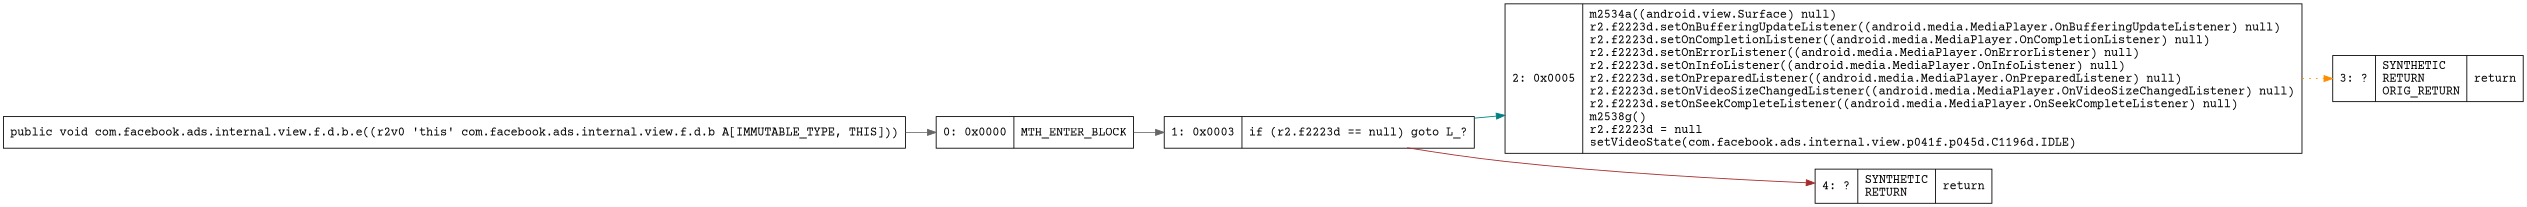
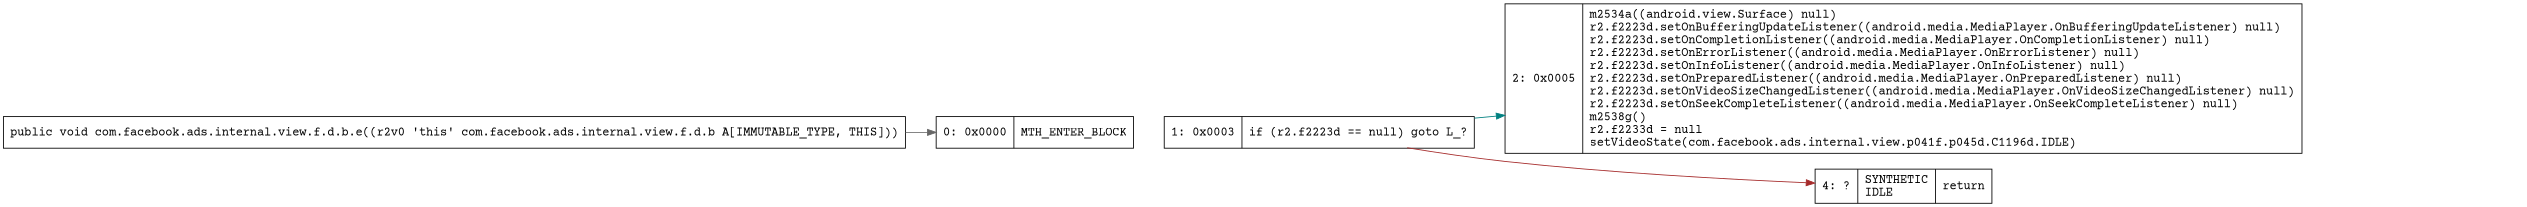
  digraph {
    fontname="Courier Prime"
    rankdir=LR
    node [fontname="Courier Prime" shape=record]
    edge [color=gray40 fontname="Courier Prime" style=solid]
    n1 [label="{0\:\ 0x0000|MTH_ENTER_BLOCK\l}"]
    n2 [label="{1\:\ 0x0003|if (r2.f2223d == null) goto L_?\l}"]
-   n3 [label="{2\:\ 0x0005|m2534a((android.view.Surface) null)\lr2.f2223d.setOnBufferingUpdateListener((android.media.MediaPlayer.OnBufferingUpdateListener) null)\lr2.f2223d.setOnCompletionListener((android.media.MediaPlayer.OnCompletionListener) null)\lr2.f2223d.setOnErrorListener((android.media.MediaPlayer.OnErrorListener) null)\lr2.f2223d.setOnInfoListener((android.media.MediaPlayer.OnInfoListener) null)\lr2.f2223d.setOnPreparedListener((android.media.MediaPlayer.OnPreparedListener) null)\lr2.f2223d.setOnVideoSizeChangedListener((android.media.MediaPlayer.OnVideoSizeChangedListener) null)\lr2.f2223d.setOnSeekCompleteListener((android.media.MediaPlayer.OnSeekCompleteListener) null)\lm2538g()\lr2.f2223d = null\lsetVideoState(com.facebook.ads.internal.view.p041f.p045d.C1196d.IDLE)\l}"]
-   n4 [label="{4\:\ ?|SYNTHETIC\lRETURN\l|return\l}"]
-   n5 [label="{3\:\ ?|SYNTHETIC\lRETURN\lORIG_RETURN\l|return\l}"]
+   n3 [label="{2\:\ 0x0005|m2534a((android.view.Surface) null)\lr2.f2223d.setOnBufferingUpdateListener((android.media.MediaPlayer.OnBufferingUpdateListener) null)\lr2.f2223d.setOnCompletionListener((android.media.MediaPlayer.OnCompletionListener) null)\lr2.f2223d.setOnErrorListener((android.media.MediaPlayer.OnErrorListener) null)\lr2.f2223d.setOnInfoListener((android.media.MediaPlayer.OnInfoListener) null)\lr2.f2223d.setOnPreparedListener((android.media.MediaPlayer.OnPreparedListener) null)\lr2.f2223d.setOnVideoSizeChangedListener((android.media.MediaPlayer.OnVideoSizeChangedListener) null)\lr2.f2223d.setOnSeekCompleteListener((android.media.MediaPlayer.OnSeekCompleteListener) null)\lm2538g()\lr2.f2233d = null\lsetVideoState(com.facebook.ads.internal.view.p041f.p045d.C1196d.IDLE)\l}"]
+   n4 [label="{4\:\ ?|SYNTHETIC\lIDLE\l|return\l}"]
    n6 [label="{public void com.facebook.ads.internal.view.f.d.b.e((r2v0 'this' com.facebook.ads.internal.view.f.d.b A[IMMUTABLE_TYPE, THIS])) }"]
-   n1 -> n2
    n2 -> n3 [color=teal]
    n2 -> n4 [color=brown]
-   n3 -> n5 [color=darkorange style=dotted]
    n6 -> n1
  }
